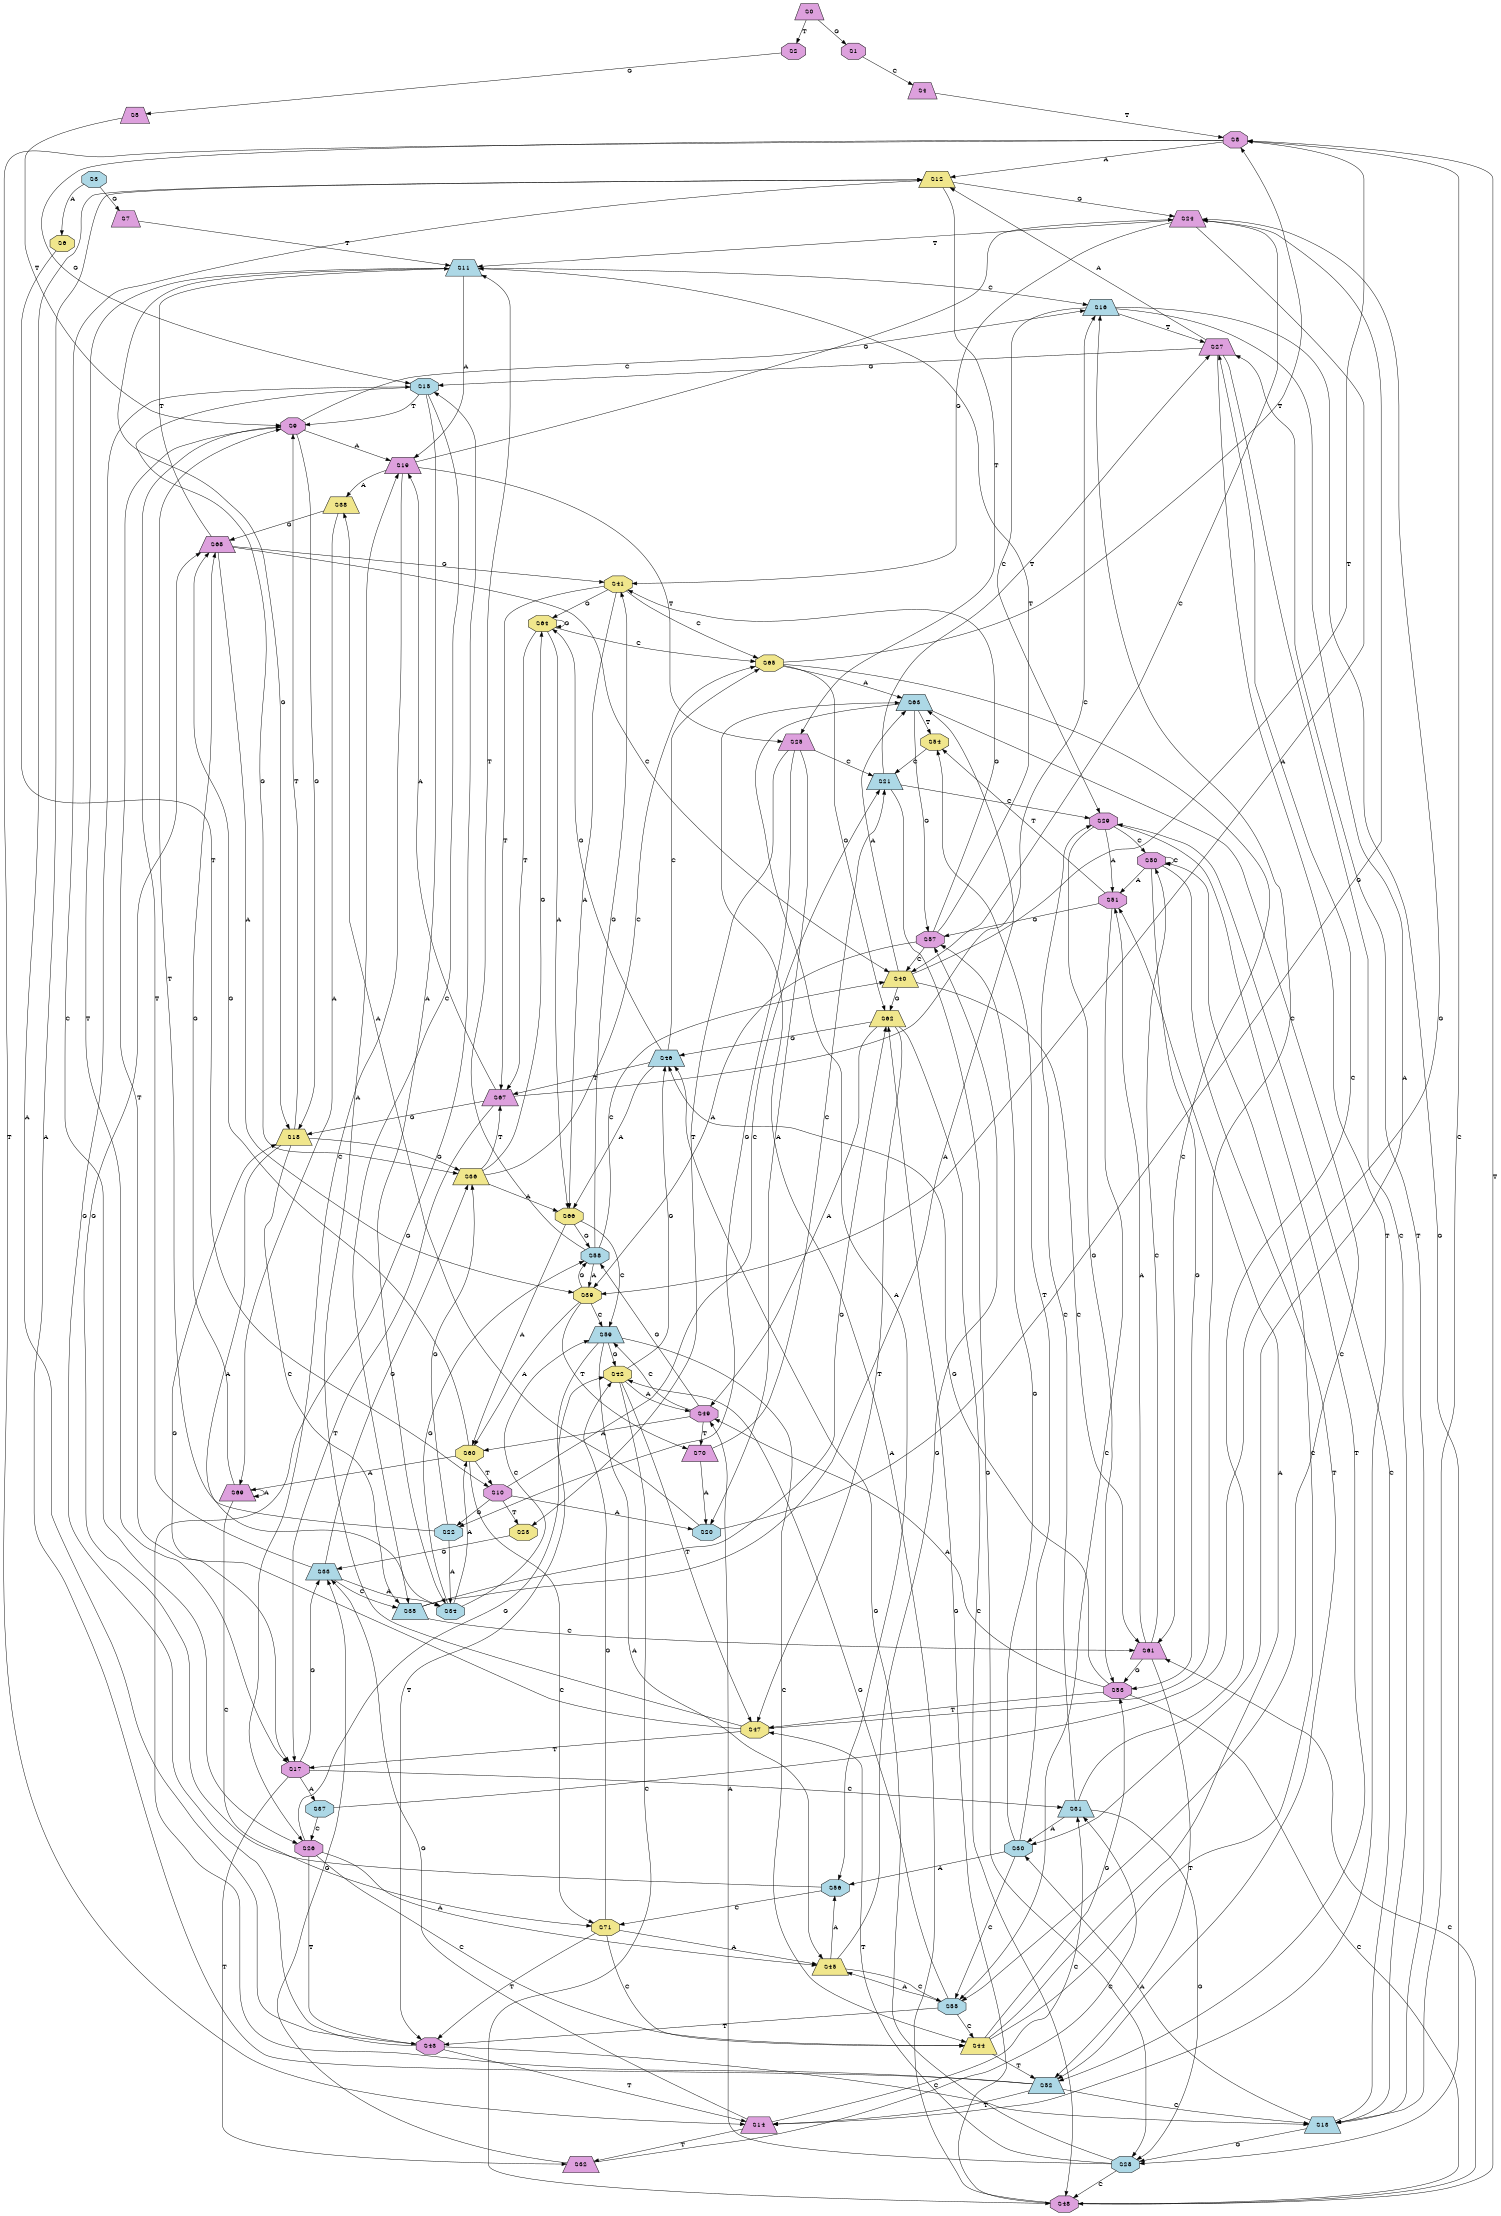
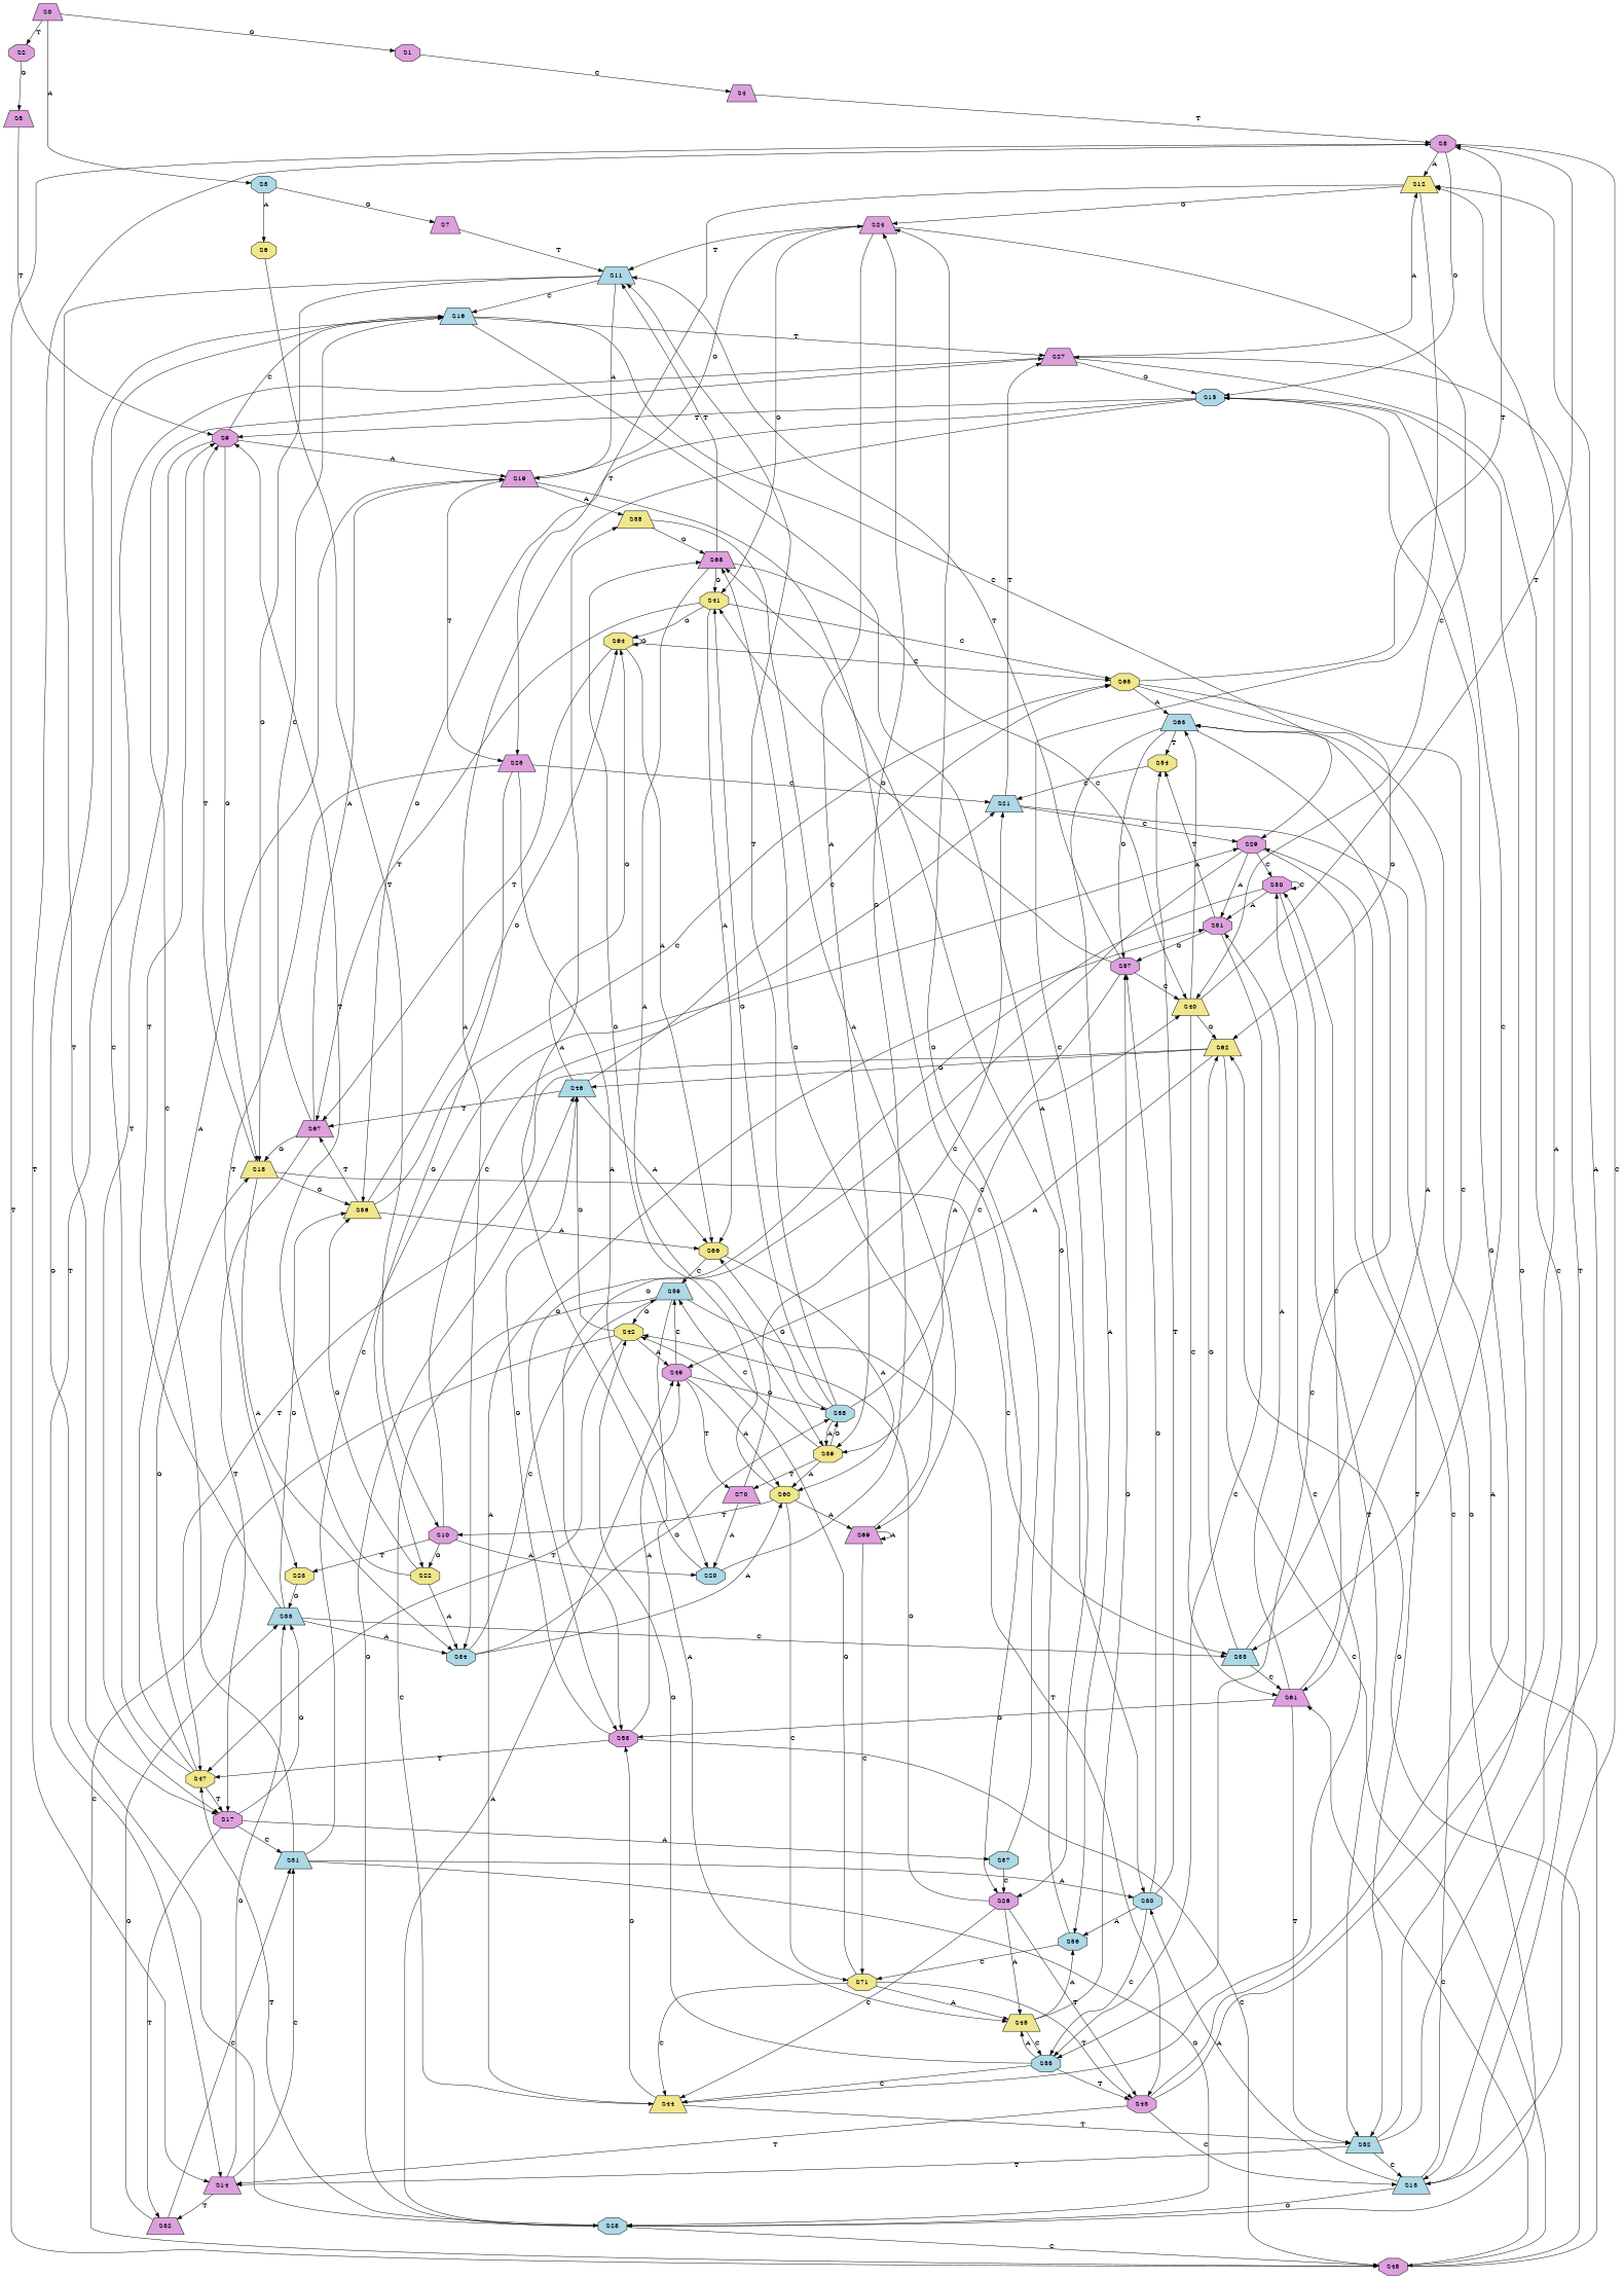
  strict digraph {
    node [fillcolor=plum shape=octagon style=filled]
    S0 [shape=trapezium]
    S1
    S2
    S3 [fillcolor=lightblue]
    S4 [shape=trapezium]
    S5 [shape=trapezium]
    S6 [fillcolor=khaki]
    S7 [shape=trapezium]
    S8
    S9
    S10
    S11 [fillcolor=lightblue shape=trapezium]
    S12 [fillcolor=khaki shape=trapezium]
    S13 [fillcolor=lightblue shape=trapezium]
    S14 [shape=trapezium]
    S15 [fillcolor=lightblue]
    S16 [fillcolor=lightblue shape=trapezium]
    S17
    S18 [fillcolor=khaki shape=trapezium]
    S19 [shape=trapezium]
    S20 [fillcolor=lightblue]
    S21 [fillcolor=lightblue shape=trapezium]
-   S22 [fillcolor=lightblue]
+   S22 [fillcolor=khaki]
    S23 [fillcolor=khaki]
    S24 [shape=trapezium]
    S25 [shape=trapezium]
    S26
    S27 [shape=trapezium]
    S28 [fillcolor=lightblue]
    S29
    S30 [fillcolor=lightblue]
    S31 [fillcolor=lightblue shape=trapezium]
    S32 [shape=trapezium]
    S33 [fillcolor=lightblue shape=trapezium]
    S34 [fillcolor=lightblue]
    S35 [fillcolor=lightblue shape=trapezium]
    S36 [fillcolor=khaki shape=trapezium]
    S37 [fillcolor=lightblue]
    S38 [fillcolor=khaki shape=trapezium]
    S39 [fillcolor=khaki]
    S40 [fillcolor=khaki shape=trapezium]
    S41 [fillcolor=khaki]
    S42 [fillcolor=khaki]
    S43
    S44 [fillcolor=khaki shape=trapezium]
    S45 [fillcolor=khaki shape=trapezium]
    S46 [fillcolor=lightblue shape=trapezium]
    S47 [fillcolor=khaki]
    S48
    S49
    S50
    S51
    S52 [fillcolor=lightblue shape=trapezium]
    S53
    S54 [fillcolor=khaki]
    S55 [fillcolor=lightblue]
    S56 [fillcolor=lightblue]
    S57
    S58 [fillcolor=lightblue]
    S59 [fillcolor=lightblue shape=trapezium]
    S60 [fillcolor=khaki]
    S61 [shape=trapezium]
    S62 [fillcolor=khaki shape=trapezium]
    S63 [fillcolor=lightblue shape=trapezium]
    S64 [fillcolor=khaki]
    S65 [fillcolor=khaki]
    S66 [fillcolor=khaki]
    S67 [shape=trapezium]
    S68 [shape=trapezium]
    S69 [shape=trapezium]
    S70 [shape=trapezium]
    S71 [fillcolor=khaki]
    S0 -> S1 [label=G]
    S0 -> S2 [label=T]
+   S0 -> S3 [label=A]
    S1 -> S4 [label=C]
    S2 -> S5 [label=G]
    S3 -> S6 [label=A]
    S3 -> S7 [label=G]
    S4 -> S8 [label=T]
    S5 -> S9 [label=T]
    S6 -> S10 [label=T]
    S7 -> S11 [label=T]
    S8 -> S12 [label=A]
    S8 -> S13 [label=C]
    S8 -> S14 [label=T]
    S8 -> S15 [label=G]
    S9 -> S16 [label=C]
    S9 -> S17 [label=T]
    S9 -> S18 [label=G]
    S9 -> S19 [label=A]
    S10 -> S20 [label=A]
    S10 -> S21 [label=C]
    S10 -> S22 [label=G]
    S10 -> S23 [label=T]
    S11 -> S16 [label=C]
    S11 -> S17 [label=T]
    S11 -> S18 [label=G]
    S11 -> S19 [label=A]
    S12 -> S24 [label=G]
    S12 -> S25 [label=T]
    S12 -> S26 [label=C]
    S13 -> S27 [label=T]
    S13 -> S28 [label=G]
    S13 -> S29 [label=C]
    S13 -> S30 [label=A]
    S14 -> S31 [label=C]
    S14 -> S32 [label=T]
    S14 -> S33 [label=G]
    S15 -> S9 [label=T]
    S15 -> S34 [label=A]
    S15 -> S35 [label=C]
    S15 -> S36 [label=G]
    S16 -> S27 [label=T]
    S16 -> S28 [label=G]
    S16 -> S29 [label=C]
    S16 -> S30 [label=A]
    S17 -> S31 [label=C]
    S17 -> S32 [label=T]
    S17 -> S33 [label=G]
    S17 -> S37 [label=A]
    S18 -> S9 [label=T]
    S18 -> S34 [label=A]
    S18 -> S35 [label=C]
    S18 -> S36 [label=G]
    S19 -> S24 [label=G]
    S19 -> S25 [label=T]
    S19 -> S26 [label=C]
    S19 -> S38 [label=A]
    S20 -> S24 [label=G]
    S20 -> S38 [label=A]
    S21 -> S27 [label=T]
    S21 -> S28 [label=G]
    S21 -> S29 [label=C]
    S22 -> S9 [label=T]
    S22 -> S34 [label=A]
    S22 -> S36 [label=G]
    S23 -> S33 [label=G]
    S24 -> S11 [label=T]
    S24 -> S39 [label=A]
    S24 -> S40 [label=C]
    S24 -> S41 [label=G]
    S25 -> S20 [label=A]
    S25 -> S21 [label=C]
    S25 -> S22 [label=G]
    S25 -> S23 [label=T]
    S26 -> S42 [label=G]
    S26 -> S43 [label=T]
    S26 -> S44 [label=C]
    S26 -> S45 [label=A]
    S27 -> S12 [label=A]
    S27 -> S13 [label=C]
    S27 -> S14 [label=T]
    S27 -> S15 [label=G]
    S28 -> S46 [label=G]
    S28 -> S47 [label=T]
    S28 -> S48 [label=C]
    S28 -> S49 [label=A]
    S29 -> S50 [label=C]
    S29 -> S51 [label=A]
    S29 -> S52 [label=T]
    S29 -> S53 [label=G]
    S30 -> S54 [label=T]
    S30 -> S55 [label=C]
    S30 -> S56 [label=A]
    S30 -> S57 [label=G]
    S31 -> S27 [label=C]
    S31 -> S28 [label=G]
    S31 -> S29 [label=C]
    S31 -> S30 [label=A]
    S32 -> S31 [label=C]
    S32 -> S33 [label=G]
    S33 -> S9 [label=T]
    S33 -> S34 [label=A]
    S33 -> S35 [label=C]
    S33 -> S36 [label=G]
    S34 -> S58 [label=G]
    S34 -> S59 [label=C]
    S34 -> S60 [label=A]
    S35 -> S61 [label=C]
    S35 -> S62 [label=G]
    S35 -> S63 [label=A]
    S36 -> S64 [label=G]
    S36 -> S65 [label=C]
    S36 -> S66 [label=A]
    S36 -> S67 [label=T]
    S37 -> S24 [label=G]
    S37 -> S26 [label=C]
    S38 -> S68 [label=G]
    S38 -> S69 [label=A]
    S39 -> S58 [label=G]
    S39 -> S59 [label=C]
    S39 -> S60 [label=A]
    S39 -> S70 [label=T]
    S40 -> S8 [label=T]
    S40 -> S61 [label=C]
    S40 -> S62 [label=G]
    S40 -> S63 [label=A]
    S41 -> S64 [label=G]
    S41 -> S65 [label=C]
    S41 -> S66 [label=A]
    S41 -> S67 [label=T]
    S42 -> S46 [label=G]
    S42 -> S47 [label=T]
    S42 -> S48 [label=C]
    S42 -> S49 [label=A]
    S43 -> S12 [label=A]
    S43 -> S13 [label=C]
    S43 -> S14 [label=T]
    S43 -> S15 [label=G]
    S44 -> S50 [label=C]
    S44 -> S51 [label=A]
    S44 -> S52 [label=T]
    S44 -> S53 [label=G]
    S45 -> S55 [label=C]
    S45 -> S56 [label=A]
    S45 -> S57 [label=G]
    S46 -> S64 [label=G]
    S46 -> S65 [label=C]
    S46 -> S66 [label=A]
    S46 -> S67 [label=T]
    S47 -> S16 [label=C]
    S47 -> S17 [label=T]
    S47 -> S18 [label=G]
    S47 -> S19 [label=A]
    S48 -> S8 [label=T]
    S48 -> S61 [label=C]
    S48 -> S62 [label=G]
    S48 -> S63 [label=A]
    S49 -> S58 [label=G]
    S49 -> S59 [label=C]
    S49 -> S60 [label=A]
    S49 -> S70 [label=T]
    S50 -> S50 [label=C]
    S50 -> S51 [label=A]
    S50 -> S52 [label=T]
    S50 -> S53 [label=G]
    S51 -> S54 [label=T]
    S51 -> S55 [label=C]
    S51 -> S57 [label=G]
    S52 -> S12 [label=A]
    S52 -> S13 [label=C]
    S52 -> S14 [label=T]
    S52 -> S15 [label=G]
    S53 -> S46 [label=G]
    S53 -> S47 [label=T]
    S53 -> S48 [label=C]
    S53 -> S49 [label=A]
    S54 -> S21 [label=C]
    S55 -> S42 [label=G]
    S55 -> S43 [label=T]
    S55 -> S44 [label=C]
    S55 -> S45 [label=A]
    S56 -> S68 [label=G]
    S56 -> S71 [label=C]
    S57 -> S11 [label=T]
    S57 -> S39 [label=A]
    S57 -> S40 [label=C]
    S57 -> S41 [label=G]
    S58 -> S11 [label=T]
    S58 -> S39 [label=A]
    S58 -> S40 [label=C]
    S58 -> S41 [label=G]
    S59 -> S42 [label=G]
    S59 -> S43 [label=T]
    S59 -> S44 [label=C]
    S59 -> S45 [label=A]
    S60 -> S10 [label=T]
    S60 -> S68 [label=G]
    S60 -> S69 [label=A]
    S60 -> S71 [label=C]
    S61 -> S50 [label=C]
    S61 -> S51 [label=A]
    S61 -> S52 [label=T]
    S61 -> S53 [label=G]
    S62 -> S46 [label=G]
    S62 -> S47 [label=T]
    S62 -> S48 [label=C]
    S62 -> S49 [label=A]
    S63 -> S54 [label=T]
    S63 -> S55 [label=C]
    S63 -> S56 [label=A]
    S63 -> S57 [label=G]
    S64 -> S64 [label=G]
    S64 -> S65 [label=C]
    S64 -> S66 [label=A]
    S64 -> S67 [label=T]
    S65 -> S8 [label=T]
    S65 -> S61 [label=C]
    S65 -> S62 [label=G]
    S65 -> S63 [label=A]
-   S66 -> S58 [label=G]
+   S58 -> S66 [label=G]
    S66 -> S59 [label=C]
    S66 -> S60 [label=A]
    S67 -> S16 [label=C]
    S67 -> S17 [label=T]
    S67 -> S18 [label=G]
    S67 -> S19 [label=A]
    S68 -> S11 [label=T]
    S68 -> S39 [label=A]
    S68 -> S40 [label=C]
    S68 -> S41 [label=G]
    S69 -> S68 [label=G]
    S69 -> S69 [label=A]
    S69 -> S71 [label=C]
    S70 -> S20 [label=A]
    S70 -> S21 [label=C]
    S71 -> S42 [label=G]
    S71 -> S43 [label=T]
    S71 -> S44 [label=C]
    S71 -> S45 [label=A]
  }
